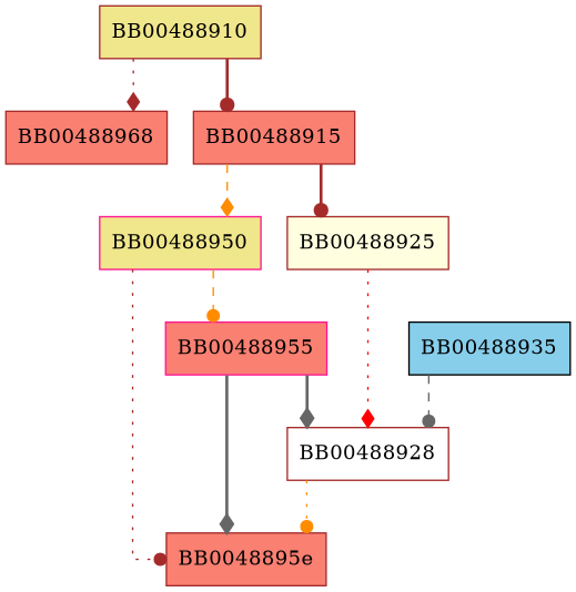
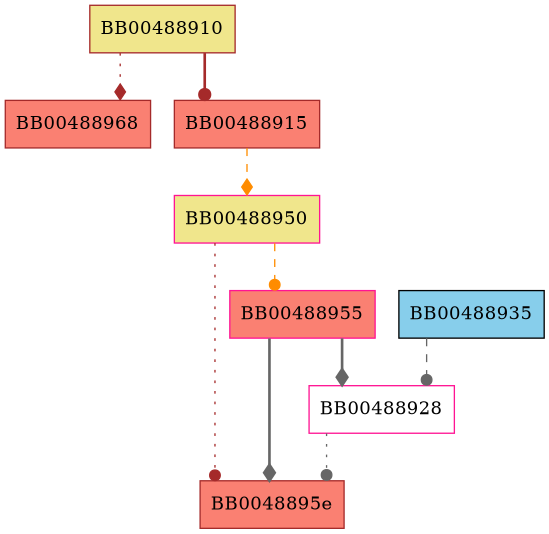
  digraph {
    splines=ortho
    node [color=brown fillcolor=salmon shape=box style=filled]
    edge [arrowhead=dot color=brown style=dotted]
    BB00488910 [fillcolor=khaki]
    BB00488968
    BB00488915
    BB00488950 [color=deeppink fillcolor=khaki]
-   BB00488925 [fillcolor=lightyellow]
    BB0048895e
    BB00488955 [color=deeppink]
-   BB00488928 [fillcolor=white]
+   BB00488928 [color=deeppink fillcolor=white]
    BB00488935 [color=black fillcolor=skyblue]
    BB00488910 -> BB00488968 [arrowhead=diamond]
    BB00488910 -> BB00488915 [style=bold]
    BB00488915 -> BB00488950 [arrowhead=diamond color=darkorange style=dashed]
-   BB00488915 -> BB00488925 [style=bold]
    BB00488950 -> BB0048895e
    BB00488950 -> BB00488955 [color=darkorange style=dashed]
-   BB00488925 -> BB00488928 [arrowhead=diamond color=red]
    BB00488955 -> BB0048895e [arrowhead=diamond color=gray40 style=bold]
    BB00488955 -> BB00488928 [arrowhead=diamond color=gray40 style=bold]
-   BB00488928 -> BB0048895e [color=darkorange]
+   BB00488928 -> BB0048895e [color=gray40]
    BB00488935 -> BB00488928 [color=gray40 style=dashed]
  }
